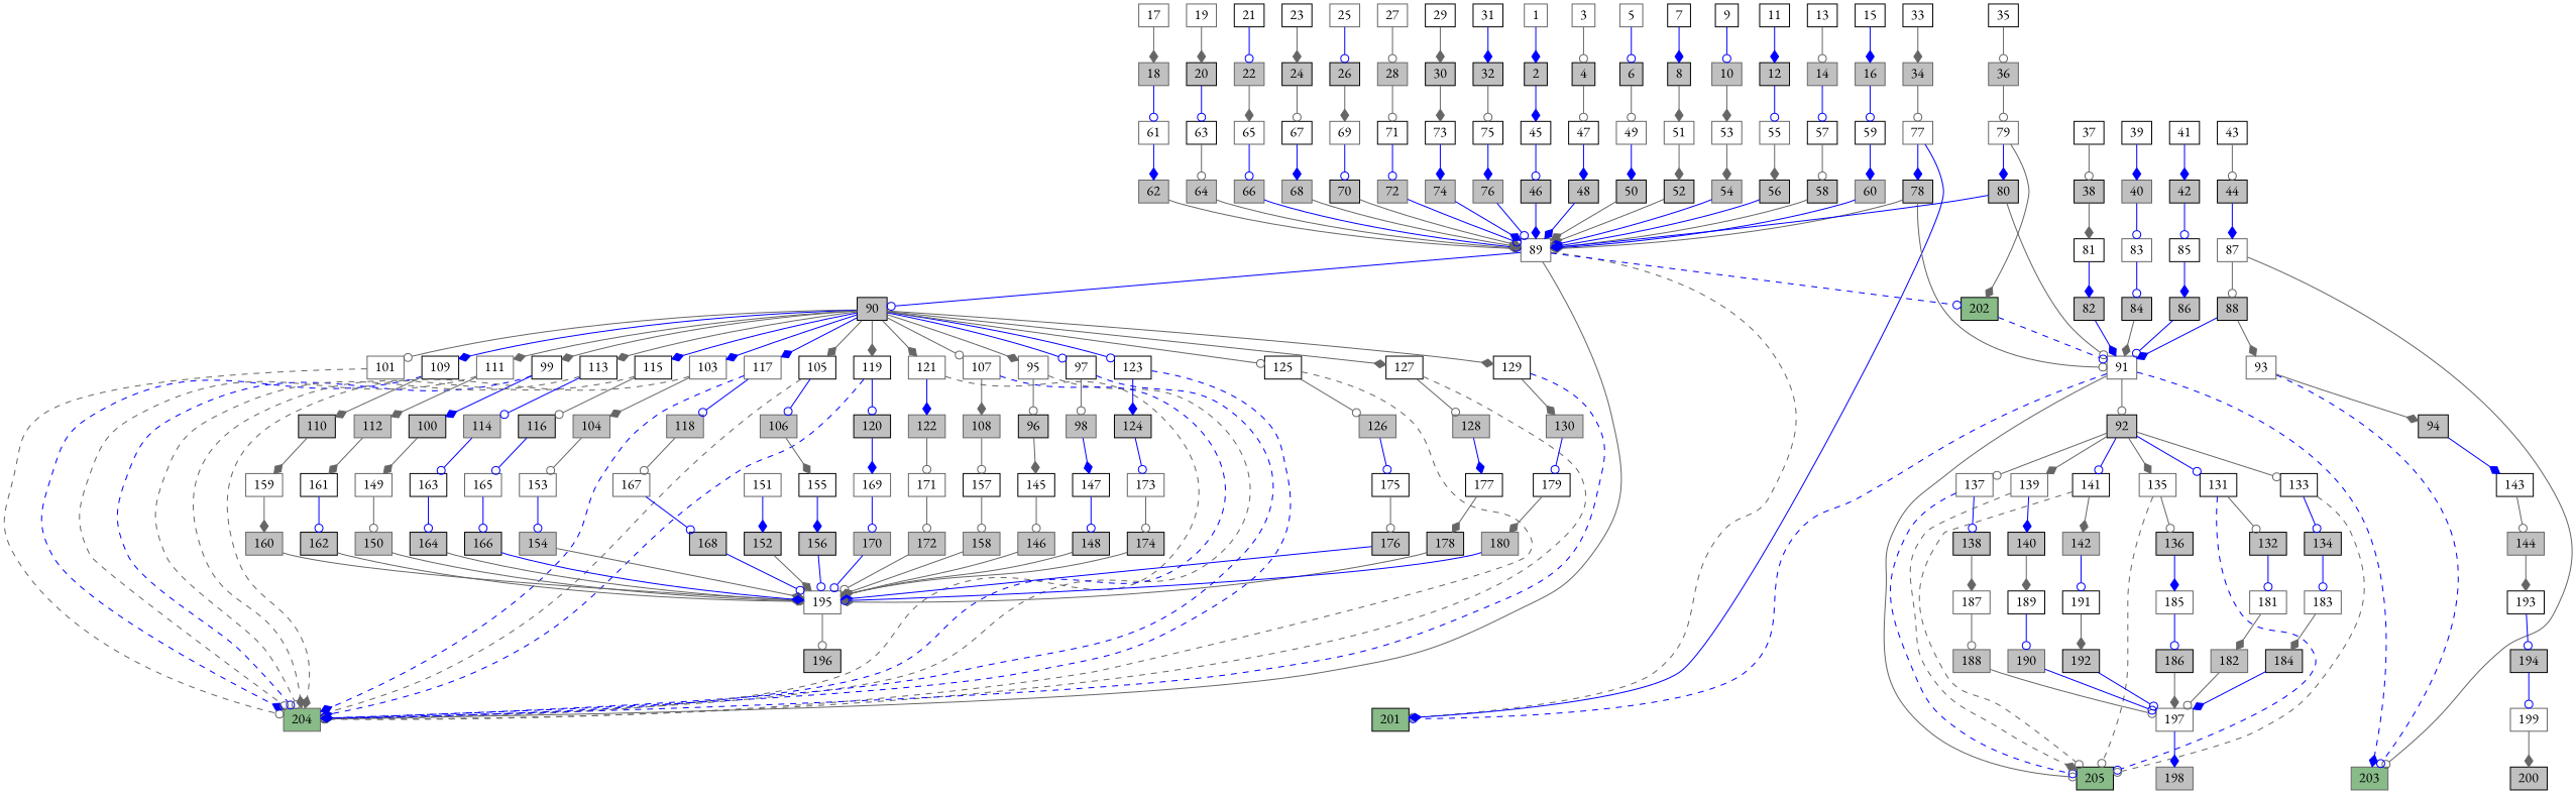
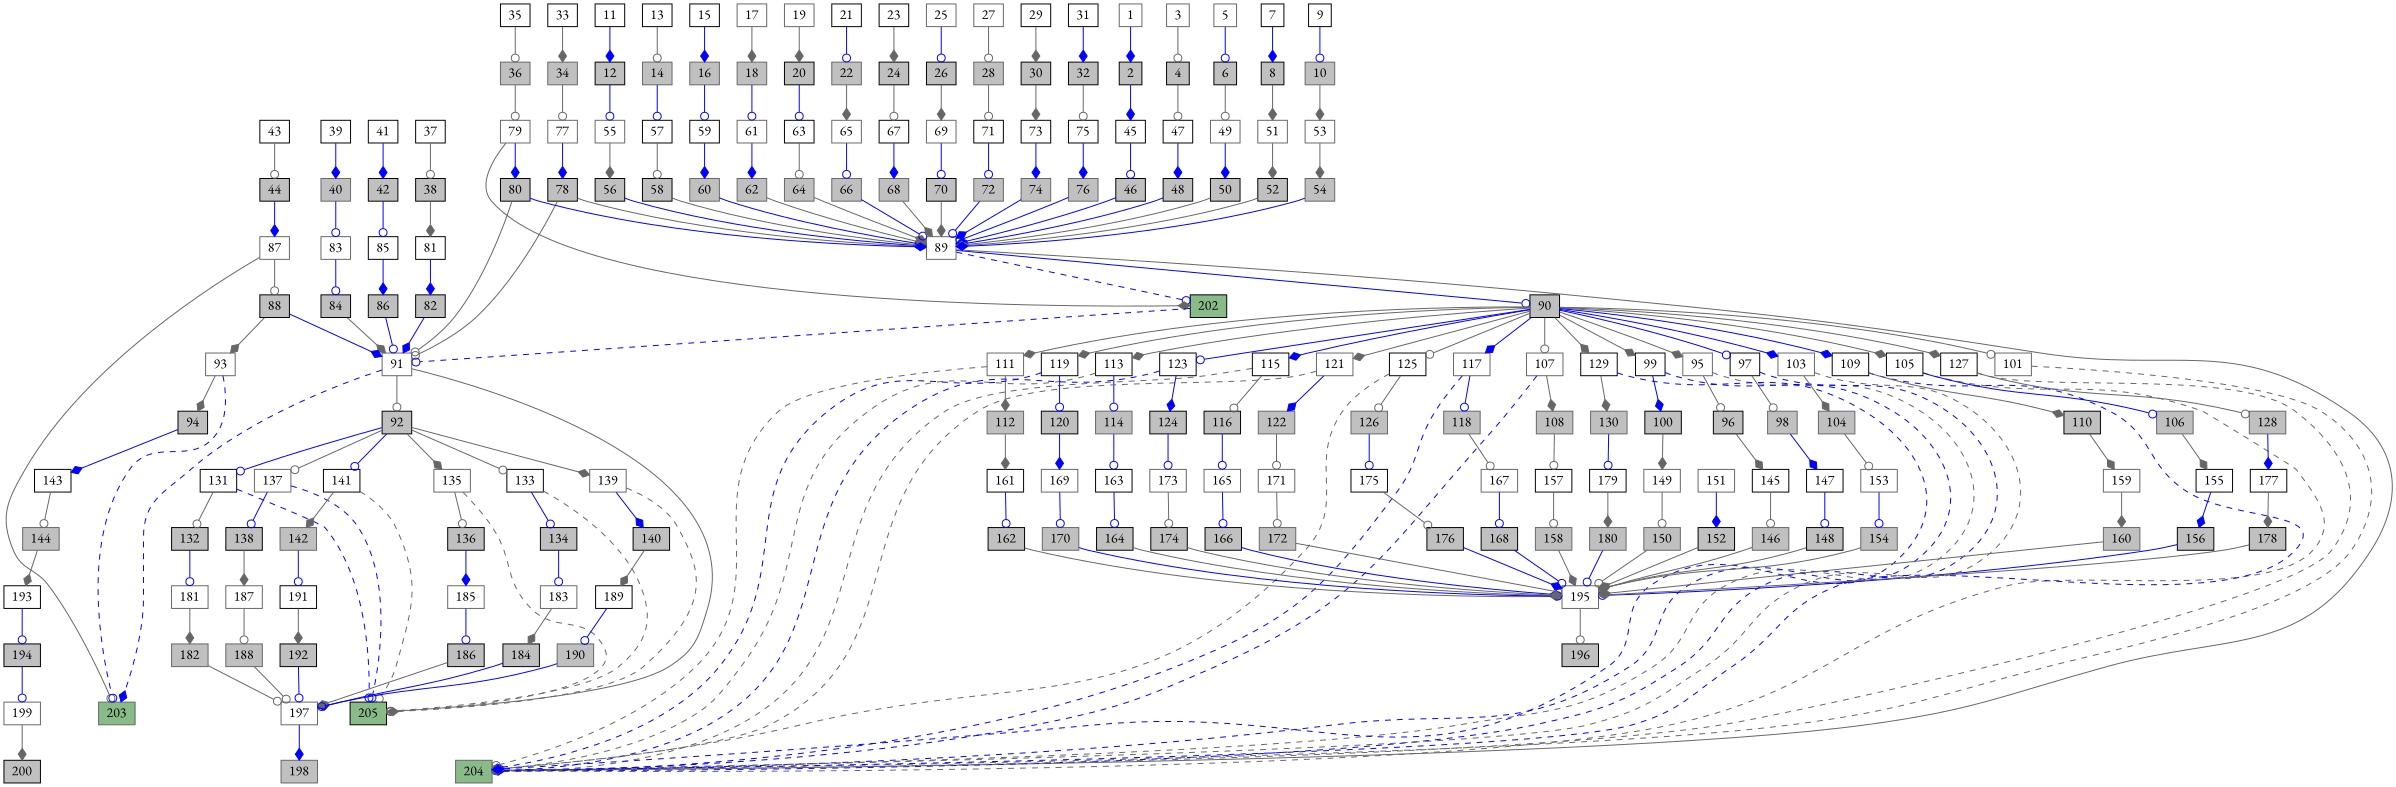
  strict digraph {
    fontname="EB Garamond"
    node [color=black fontname="EB Garamond" shape=rect style=filled]
    edge [arrowhead=odot color=gray40 fontname="EB Garamond"]
    1 [color=gray40 height=0 width=0 style=""]
    2 [fillcolor=gray height=0.1 width=0.1]
    45 [height=0 width=0 style=""]
    46 [fillcolor=gray height=0.1 width=0.1]
    89 [color=gray40 height=0 width=0 style=""]
    3 [color=gray40 height=0 width=0 style=""]
    4 [fillcolor=gray height=0.1 width=0.1]
    47 [height=0 width=0 style=""]
    48 [fillcolor=gray height=0.1 width=0.1]
    5 [color=gray40 height=0 width=0 style=""]
    6 [fillcolor=gray height=0.1 width=0.1]
    49 [color=gray40 height=0 width=0 style=""]
    50 [fillcolor=gray height=0.1 width=0.1]
    7 [height=0 width=0 style=""]
    8 [fillcolor=gray height=0.1 width=0.1]
    51 [color=gray40 height=0 width=0 style=""]
    52 [fillcolor=gray height=0.1 width=0.1]
    9 [height=0 width=0 style=""]
    10 [color=gray40 fillcolor=gray height=0.1 width=0.1]
    53 [color=gray40 height=0 width=0 style=""]
    54 [color=gray40 fillcolor=gray height=0.1 width=0.1]
    11 [height=0 width=0 style=""]
    12 [fillcolor=gray height=0.1 width=0.1]
    55 [color=gray40 height=0 width=0 style=""]
    56 [fillcolor=gray height=0.1 width=0.1]
    13 [height=0 width=0 style=""]
    14 [color=gray40 fillcolor=gray height=0.1 width=0.1]
    57 [height=0 width=0 style=""]
    58 [fillcolor=gray height=0.1 width=0.1]
    15 [height=0 width=0 style=""]
    16 [color=gray40 fillcolor=gray height=0.1 width=0.1]
    59 [height=0 width=0 style=""]
    60 [color=gray40 fillcolor=gray height=0.1 width=0.1]
    17 [color=gray40 height=0 width=0 style=""]
    18 [color=gray40 fillcolor=gray height=0.1 width=0.1]
    61 [color=gray40 height=0 width=0 style=""]
    62 [color=gray40 fillcolor=gray height=0.1 width=0.1]
    19 [color=gray40 height=0 width=0 style=""]
    20 [fillcolor=gray height=0.1 width=0.1]
    63 [height=0 width=0 style=""]
    64 [color=gray40 fillcolor=gray height=0.1 width=0.1]
    21 [height=0 width=0 style=""]
    22 [color=gray40 fillcolor=gray height=0.1 width=0.1]
    65 [color=gray40 height=0 width=0 style=""]
    66 [color=gray40 fillcolor=gray height=0.1 width=0.1]
    23 [height=0 width=0 style=""]
    24 [fillcolor=gray height=0.1 width=0.1]
    67 [height=0 width=0 style=""]
    68 [color=gray40 fillcolor=gray height=0.1 width=0.1]
    25 [color=gray40 height=0 width=0 style=""]
    26 [fillcolor=gray height=0.1 width=0.1]
    69 [color=gray40 height=0 width=0 style=""]
    70 [fillcolor=gray height=0.1 width=0.1]
    27 [color=gray40 height=0 width=0 style=""]
    28 [color=gray40 fillcolor=gray height=0.1 width=0.1]
    71 [height=0 width=0 style=""]
    72 [color=gray40 fillcolor=gray height=0.1 width=0.1]
    29 [height=0 width=0 style=""]
    30 [fillcolor=gray height=0.1 width=0.1]
    73 [height=0 width=0 style=""]
    74 [color=gray40 fillcolor=gray height=0.1 width=0.1]
    31 [height=0 width=0 style=""]
    32 [fillcolor=gray height=0.1 width=0.1]
    75 [height=0 width=0 style=""]
    76 [color=gray40 fillcolor=gray height=0.1 width=0.1]
    33 [height=0 width=0 style=""]
    34 [color=gray40 fillcolor=gray height=0.1 width=0.1]
    77 [color=gray40 height=0 width=0 style=""]
    78 [fillcolor=gray height=0.1 width=0.1]
-   201 [fillcolor="#88bb88" height=0.1 width=0.1]
    91 [color=gray40 height=0 width=0 style=""]
    35 [height=0 width=0 style=""]
    36 [color=gray40 fillcolor=gray height=0.1 width=0.1]
    79 [color=gray40 height=0 width=0 style=""]
    80 [fillcolor=gray height=0.1 width=0.1]
    202 [fillcolor="#88bb88" height=0.1 width=0.1]
    37 [height=0 width=0 style=""]
    38 [fillcolor=gray height=0.1 width=0.1]
    81 [height=0 width=0 style=""]
    82 [fillcolor=gray height=0.1 width=0.1]
    39 [height=0 width=0 style=""]
    40 [color=gray40 fillcolor=gray height=0.1 width=0.1]
    83 [color=gray40 height=0 width=0 style=""]
    84 [fillcolor=gray height=0.1 width=0.1]
    41 [height=0 width=0 style=""]
    42 [fillcolor=gray height=0.1 width=0.1]
    85 [height=0 width=0 style=""]
    86 [fillcolor=gray height=0.1 width=0.1]
    43 [height=0 width=0 style=""]
    44 [fillcolor=gray height=0.1 width=0.1]
    87 [color=gray40 height=0 width=0 style=""]
    88 [fillcolor=gray height=0.1 width=0.1]
    203 [color=gray40 fillcolor="#88bb88" height=0.1 width=0.1]
    93 [color=gray40 height=0 width=0 style=""]
    90 [fillcolor=gray height=0.1 width=0.1]
    204 [color=gray40 fillcolor="#88bb88" height=0.1 width=0.1]
    95 [color=gray40 height=0 width=0 style=""]
    97 [height=0 width=0 style=""]
    99 [height=0 width=0 style=""]
    101 [color=gray40 height=0 width=0 style=""]
    103 [color=gray40 height=0 width=0 style=""]
    105 [height=0 width=0 style=""]
    107 [color=gray40 height=0 width=0 style=""]
    109 [height=0 width=0 style=""]
    111 [color=gray40 height=0 width=0 style=""]
    113 [height=0 width=0 style=""]
    115 [height=0 width=0 style=""]
    117 [color=gray40 height=0 width=0 style=""]
    119 [height=0 width=0 style=""]
    121 [color=gray40 height=0 width=0 style=""]
    123 [height=0 width=0 style=""]
    125 [height=0 width=0 style=""]
    127 [height=0 width=0 style=""]
    129 [height=0 width=0 style=""]
    92 [fillcolor=gray height=0.1 width=0.1]
    205 [fillcolor="#88bb88" height=0.1 width=0.1]
    131 [height=0 width=0 style=""]
    133 [height=0 width=0 style=""]
    135 [color=gray40 height=0 width=0 style=""]
    137 [color=gray40 height=0 width=0 style=""]
    139 [color=gray40 height=0 width=0 style=""]
    141 [height=0 width=0 style=""]
    94 [fillcolor=gray height=0.1 width=0.1]
    143 [height=0 width=0 style=""]
    96 [fillcolor=gray height=0.1 width=0.1]
    98 [color=gray40 fillcolor=gray height=0.1 width=0.1]
    100 [fillcolor=gray height=0.1 width=0.1]
    104 [color=gray40 fillcolor=gray height=0.1 width=0.1]
    106 [color=gray40 fillcolor=gray height=0.1 width=0.1]
    108 [color=gray40 fillcolor=gray height=0.1 width=0.1]
    110 [fillcolor=gray height=0.1 width=0.1]
    112 [color=gray40 fillcolor=gray height=0.1 width=0.1]
    114 [color=gray40 fillcolor=gray height=0.1 width=0.1]
    116 [fillcolor=gray height=0.1 width=0.1]
    118 [color=gray40 fillcolor=gray height=0.1 width=0.1]
    120 [fillcolor=gray height=0.1 width=0.1]
    122 [color=gray40 fillcolor=gray height=0.1 width=0.1]
    124 [fillcolor=gray height=0.1 width=0.1]
    126 [color=gray40 fillcolor=gray height=0.1 width=0.1]
    128 [color=gray40 fillcolor=gray height=0.1 width=0.1]
    130 [color=gray40 fillcolor=gray height=0.1 width=0.1]
    145 [height=0 width=0 style=""]
    147 [height=0 width=0 style=""]
    149 [color=gray40 height=0 width=0 style=""]
    153 [color=gray40 height=0 width=0 style=""]
    155 [height=0 width=0 style=""]
    157 [height=0 width=0 style=""]
    159 [color=gray40 height=0 width=0 style=""]
    161 [height=0 width=0 style=""]
    163 [height=0 width=0 style=""]
    165 [color=gray40 height=0 width=0 style=""]
    167 [color=gray40 height=0 width=0 style=""]
    169 [color=gray40 height=0 width=0 style=""]
    171 [color=gray40 height=0 width=0 style=""]
    173 [color=gray40 height=0 width=0 style=""]
    175 [height=0 width=0 style=""]
    177 [height=0 width=0 style=""]
    179 [height=0 width=0 style=""]
    132 [fillcolor=gray height=0.1 width=0.1]
    134 [fillcolor=gray height=0.1 width=0.1]
    136 [fillcolor=gray height=0.1 width=0.1]
    138 [fillcolor=gray height=0.1 width=0.1]
    140 [fillcolor=gray height=0.1 width=0.1]
    142 [color=gray40 fillcolor=gray height=0.1 width=0.1]
    181 [color=gray40 height=0 width=0 style=""]
    183 [color=gray40 height=0 width=0 style=""]
    185 [color=gray40 height=0 width=0 style=""]
    187 [color=gray40 height=0 width=0 style=""]
    189 [height=0 width=0 style=""]
    191 [height=0 width=0 style=""]
    144 [color=gray40 fillcolor=gray height=0.1 width=0.1]
    193 [height=0 width=0 style=""]
    146 [color=gray40 fillcolor=gray height=0.1 width=0.1]
    195 [color=gray40 height=0 width=0 style=""]
    148 [fillcolor=gray height=0.1 width=0.1]
    150 [color=gray40 fillcolor=gray height=0.1 width=0.1]
    151 [color=gray40 height=0 width=0 style=""]
    152 [fillcolor=gray height=0.1 width=0.1]
    154 [color=gray40 fillcolor=gray height=0.1 width=0.1]
    156 [fillcolor=gray height=0.1 width=0.1]
    158 [color=gray40 fillcolor=gray height=0.1 width=0.1]
    160 [color=gray40 fillcolor=gray height=0.1 width=0.1]
    162 [fillcolor=gray height=0.1 width=0.1]
    164 [fillcolor=gray height=0.1 width=0.1]
    166 [fillcolor=gray height=0.1 width=0.1]
    168 [fillcolor=gray height=0.1 width=0.1]
    170 [color=gray40 fillcolor=gray height=0.1 width=0.1]
    172 [color=gray40 fillcolor=gray height=0.1 width=0.1]
    174 [fillcolor=gray height=0.1 width=0.1]
    176 [fillcolor=gray height=0.1 width=0.1]
    178 [fillcolor=gray height=0.1 width=0.1]
    180 [color=gray40 fillcolor=gray height=0.1 width=0.1]
    182 [color=gray40 fillcolor=gray height=0.1 width=0.1]
    197 [color=gray40 height=0 width=0 style=""]
    184 [fillcolor=gray height=0.1 width=0.1]
    186 [fillcolor=gray height=0.1 width=0.1]
    188 [color=gray40 fillcolor=gray height=0.1 width=0.1]
    190 [color=gray40 fillcolor=gray height=0.1 width=0.1]
    192 [fillcolor=gray height=0.1 width=0.1]
    194 [fillcolor=gray height=0.1 width=0.1]
    199 [color=gray40 height=0 width=0 style=""]
    196 [fillcolor=gray height=0.1 width=0.1]
    198 [color=gray40 fillcolor=gray height=0.1 width=0.1]
    200 [fillcolor=gray height=0.1 width=0.1]
    1 -> 2 [arrowhead=diamond color=blue]
    2 -> 45 [arrowhead=diamond color=blue]
    45 -> 46 [color=blue]
    46 -> 89 [arrowhead=diamond color=blue]
-   89 -> 201 [style=dashed weight=0]
    89 -> 202 [color=blue style=dashed weight=0]
    89 -> 90 [color=blue]
    89 -> 204 [arrowhead=diamond weight=0]
    3 -> 4
    4 -> 47
    47 -> 48 [arrowhead=diamond color=blue]
    48 -> 89 [arrowhead=diamond color=blue]
    5 -> 6 [color=blue]
    6 -> 49
    49 -> 50 [arrowhead=diamond color=blue]
    50 -> 89 [arrowhead=diamond]
    7 -> 8 [arrowhead=diamond color=blue]
    8 -> 51 [arrowhead=diamond]
    51 -> 52 [arrowhead=diamond]
    52 -> 89 [arrowhead=diamond]
    9 -> 10 [color=blue]
    10 -> 53 [arrowhead=diamond]
    53 -> 54 [arrowhead=diamond]
    54 -> 89 [arrowhead=diamond color=blue]
    11 -> 12 [arrowhead=diamond color=blue]
    12 -> 55 [color=blue]
    55 -> 56 [arrowhead=diamond]
    56 -> 89 [arrowhead=diamond color=blue]
    13 -> 14
    14 -> 57 [color=blue]
    57 -> 58
    58 -> 89
    15 -> 16 [arrowhead=diamond color=blue]
    16 -> 59 [color=blue]
    59 -> 60 [arrowhead=diamond color=blue]
    60 -> 89 [arrowhead=diamond color=blue]
    17 -> 18 [arrowhead=diamond]
    18 -> 61 [color=blue]
    61 -> 62 [arrowhead=diamond color=blue]
    62 -> 89 [arrowhead=diamond]
    19 -> 20 [arrowhead=diamond]
    20 -> 63 [color=blue]
    63 -> 64
    64 -> 89 [arrowhead=diamond]
    21 -> 22 [color=blue]
    22 -> 65 [arrowhead=diamond]
    65 -> 66 [color=blue]
    66 -> 89 [color=blue]
    23 -> 24 [arrowhead=diamond]
    24 -> 67
    67 -> 68 [arrowhead=diamond color=blue]
    68 -> 89 [arrowhead=diamond]
    25 -> 26 [color=blue]
    26 -> 69 [arrowhead=diamond]
    69 -> 70 [color=blue]
    70 -> 89 [arrowhead=diamond]
    27 -> 28
    28 -> 71
    71 -> 72 [color=blue]
    72 -> 89 [color=blue]
    29 -> 30 [arrowhead=diamond]
    30 -> 73 [arrowhead=diamond]
    73 -> 74 [arrowhead=diamond color=blue]
    74 -> 89 [arrowhead=diamond color=blue]
    31 -> 32 [arrowhead=diamond color=blue]
    32 -> 75
    75 -> 76 [arrowhead=diamond color=blue]
    76 -> 89 [color=blue]
    33 -> 34 [arrowhead=diamond]
    34 -> 77
    77 -> 78 [arrowhead=diamond color=blue]
-   77 -> 201 [arrowhead=diamond color=blue weight=0]
    78 -> 89 [arrowhead=diamond]
    78 -> 91
-   91 -> 201 [color=blue style=dashed weight=0]
    91 -> 203 [arrowhead=diamond color=blue style=dashed weight=0]
    91 -> 92
    91 -> 205 [weight=0]
    35 -> 36
    36 -> 79
    79 -> 80 [arrowhead=diamond color=blue]
    79 -> 202 [arrowhead=diamond weight=0]
    80 -> 89 [arrowhead=diamond color=blue]
    80 -> 91
    202 -> 91 [color=blue style=dashed weight=0]
    37 -> 38
    38 -> 81 [arrowhead=diamond]
    81 -> 82 [arrowhead=diamond color=blue]
    82 -> 91 [arrowhead=diamond color=blue]
    39 -> 40 [arrowhead=diamond color=blue]
    40 -> 83 [color=blue]
    83 -> 84 [color=blue]
    84 -> 91 [arrowhead=diamond]
    41 -> 42 [arrowhead=diamond color=blue]
    42 -> 85 [color=blue]
    85 -> 86 [arrowhead=diamond color=blue]
    86 -> 91 [color=blue]
    43 -> 44
    44 -> 87 [arrowhead=diamond color=blue]
    87 -> 88
    87 -> 203 [weight=0]
    88 -> 91 [arrowhead=diamond color=blue]
    88 -> 93 [arrowhead=diamond]
    93 -> 203 [color=blue style=dashed weight=0]
    93 -> 94 [arrowhead=diamond]
    90 -> 95 [arrowhead=diamond]
    90 -> 97 [color=blue]
    90 -> 99 [arrowhead=diamond]
    90 -> 101
    90 -> 103 [arrowhead=diamond color=blue]
    90 -> 105 [arrowhead=diamond]
    90 -> 107
    90 -> 109 [arrowhead=diamond color=blue]
    90 -> 111 [arrowhead=diamond]
    90 -> 113 [arrowhead=diamond]
    90 -> 115 [arrowhead=diamond color=blue]
    90 -> 117 [arrowhead=diamond color=blue]
    90 -> 119 [arrowhead=diamond]
    90 -> 121 [arrowhead=diamond]
    90 -> 123 [color=blue]
    90 -> 125
    90 -> 127 [arrowhead=diamond]
    90 -> 129 [arrowhead=diamond]
    95 -> 204 [style=dashed weight=0]
    95 -> 96
    97 -> 204 [arrowhead=diamond color=blue style=dashed weight=0]
    97 -> 98
    99 -> 204 [color=blue style=dashed weight=0]
    99 -> 100 [arrowhead=diamond color=blue]
    101 -> 204 [style=dashed weight=0]
    103 -> 204 [arrowhead=diamond style=dashed weight=0]
    103 -> 104 [arrowhead=diamond]
    105 -> 204 [style=dashed weight=0]
    105 -> 106 [color=blue]
    107 -> 204 [color=blue style=dashed weight=0]
    107 -> 108 [arrowhead=diamond]
    109 -> 204 [arrowhead=diamond color=blue style=dashed weight=0]
    109 -> 110 [arrowhead=diamond]
    111 -> 204 [style=dashed weight=0]
    111 -> 112 [arrowhead=diamond]
    113 -> 204 [style=dashed weight=0]
    113 -> 114 [color=blue]
    115 -> 204 [arrowhead=diamond style=dashed weight=0]
    115 -> 116
    117 -> 204 [arrowhead=diamond color=blue style=dashed weight=0]
    117 -> 118 [color=blue]
    119 -> 204 [arrowhead=diamond color=blue style=dashed weight=0]
    119 -> 120 [color=blue]
    121 -> 204 [arrowhead=diamond style=dashed weight=0]
    121 -> 122 [arrowhead=diamond color=blue]
    123 -> 204 [arrowhead=diamond color=blue style=dashed weight=0]
    123 -> 124 [arrowhead=diamond color=blue]
    125 -> 204 [style=dashed weight=0]
    125 -> 126
    127 -> 204 [style=dashed weight=0]
    127 -> 128
    129 -> 204 [arrowhead=diamond color=blue style=dashed weight=0]
    129 -> 130 [arrowhead=diamond]
    92 -> 131 [color=blue]
    92 -> 133
    92 -> 135 [arrowhead=diamond]
    92 -> 137
    92 -> 139 [arrowhead=diamond]
    92 -> 141 [color=blue]
    131 -> 205 [color=blue style=dashed weight=0]
    131 -> 132
    133 -> 205 [style=dashed weight=0]
    133 -> 134 [color=blue]
    135 -> 205 [style=dashed weight=0]
    135 -> 136
    137 -> 205 [color=blue style=dashed weight=0]
    137 -> 138 [color=blue]
    139 -> 205 [arrowhead=diamond style=dashed weight=0]
    139 -> 140 [arrowhead=diamond color=blue]
    141 -> 205 [style=dashed weight=0]
    141 -> 142 [arrowhead=diamond]
    94 -> 143 [arrowhead=diamond color=blue]
    143 -> 144
    96 -> 145 [arrowhead=diamond]
    98 -> 147 [arrowhead=diamond color=blue]
    100 -> 149 [arrowhead=diamond]
    104 -> 153
    106 -> 155 [arrowhead=diamond]
    108 -> 157
    110 -> 159 [arrowhead=diamond]
    112 -> 161 [arrowhead=diamond]
    114 -> 163 [color=blue]
    116 -> 165 [color=blue]
    118 -> 167
    120 -> 169 [arrowhead=diamond color=blue]
    122 -> 171
    124 -> 173 [color=blue]
    126 -> 175 [color=blue]
    128 -> 177 [arrowhead=diamond color=blue]
    130 -> 179 [color=blue]
    145 -> 146
    147 -> 148 [color=blue]
    149 -> 150
    153 -> 154 [color=blue]
    155 -> 156 [arrowhead=diamond color=blue]
    157 -> 158
    159 -> 160 [arrowhead=diamond]
    161 -> 162 [color=blue]
    163 -> 164 [color=blue]
    165 -> 166 [color=blue]
    167 -> 168 [color=blue]
    169 -> 170 [color=blue]
    171 -> 172
    173 -> 174
    175 -> 176
    177 -> 178 [arrowhead=diamond]
    179 -> 180 [arrowhead=diamond]
    132 -> 181 [color=blue]
    134 -> 183 [color=blue]
    136 -> 185 [arrowhead=diamond color=blue]
    138 -> 187 [arrowhead=diamond]
    140 -> 189 [arrowhead=diamond]
    142 -> 191 [color=blue]
    181 -> 182 [arrowhead=diamond]
    183 -> 184 [arrowhead=diamond]
    185 -> 186 [color=blue]
    187 -> 188
    189 -> 190 [color=blue]
    191 -> 192 [arrowhead=diamond]
    144 -> 193 [arrowhead=diamond]
    193 -> 194 [color=blue]
    146 -> 195
    195 -> 196
    148 -> 195 [arrowhead=diamond]
    150 -> 195
    151 -> 152 [arrowhead=diamond color=blue]
    152 -> 195 [arrowhead=diamond]
    154 -> 195 [arrowhead=diamond]
    156 -> 195 [color=blue]
    158 -> 195 [arrowhead=diamond]
    160 -> 195 [arrowhead=diamond]
    162 -> 195 [arrowhead=diamond]
    164 -> 195
    166 -> 195 [arrowhead=diamond color=blue]
    168 -> 195 [color=blue]
    170 -> 195 [color=blue]
    172 -> 195
    174 -> 195 [arrowhead=diamond]
    176 -> 195 [arrowhead=diamond color=blue]
    178 -> 195 [arrowhead=diamond]
    180 -> 195 [color=blue]
    182 -> 197
    197 -> 198 [arrowhead=diamond color=blue]
    184 -> 197 [arrowhead=diamond color=blue]
    186 -> 197 [arrowhead=diamond]
    188 -> 197
    190 -> 197 [color=blue]
    192 -> 197 [color=blue]
    194 -> 199 [color=blue]
    199 -> 200 [arrowhead=diamond]
  }
